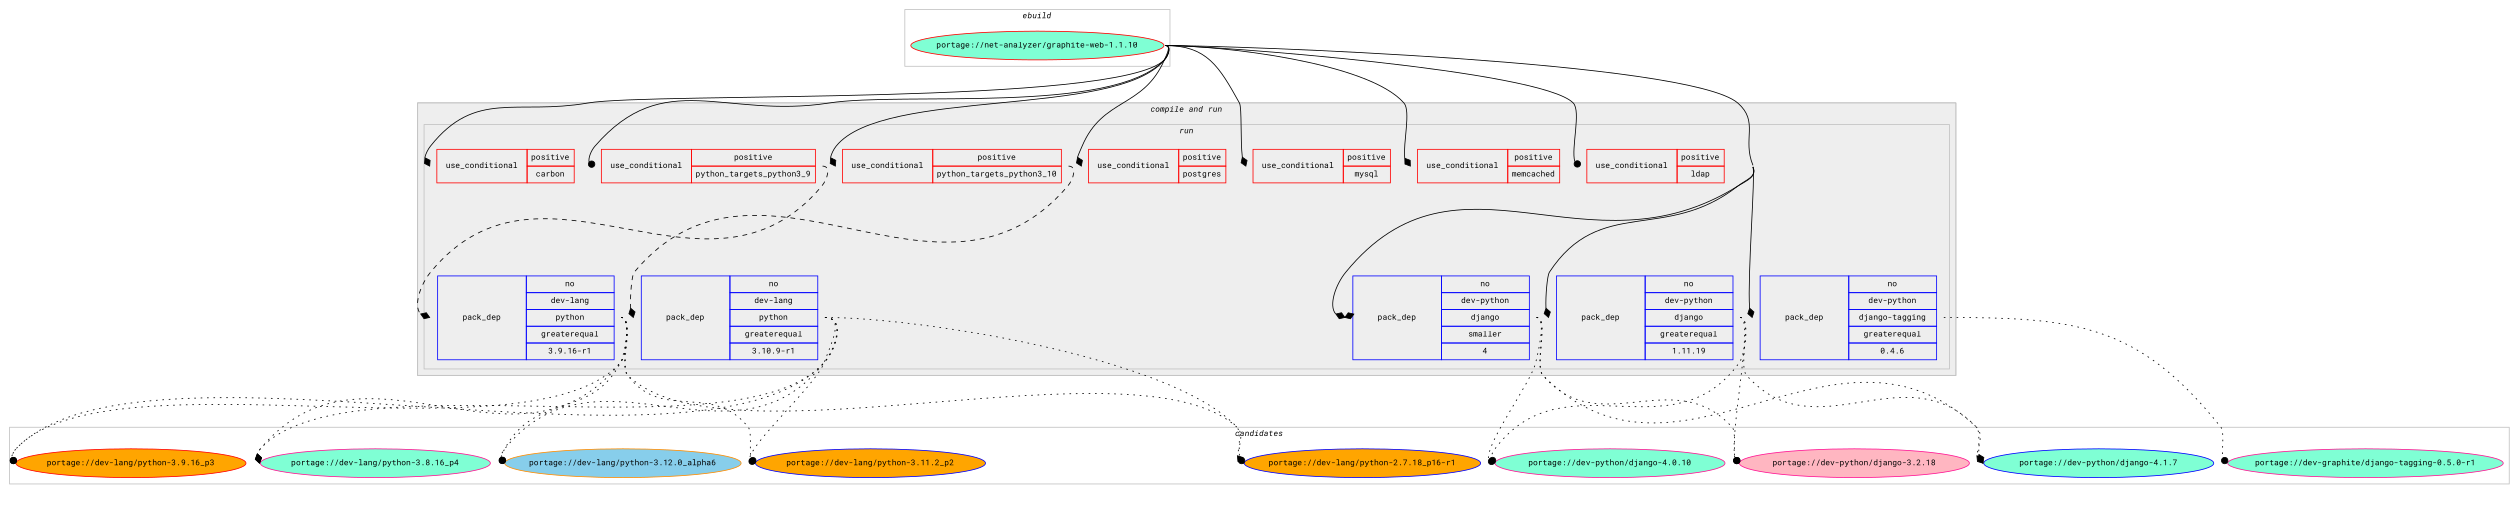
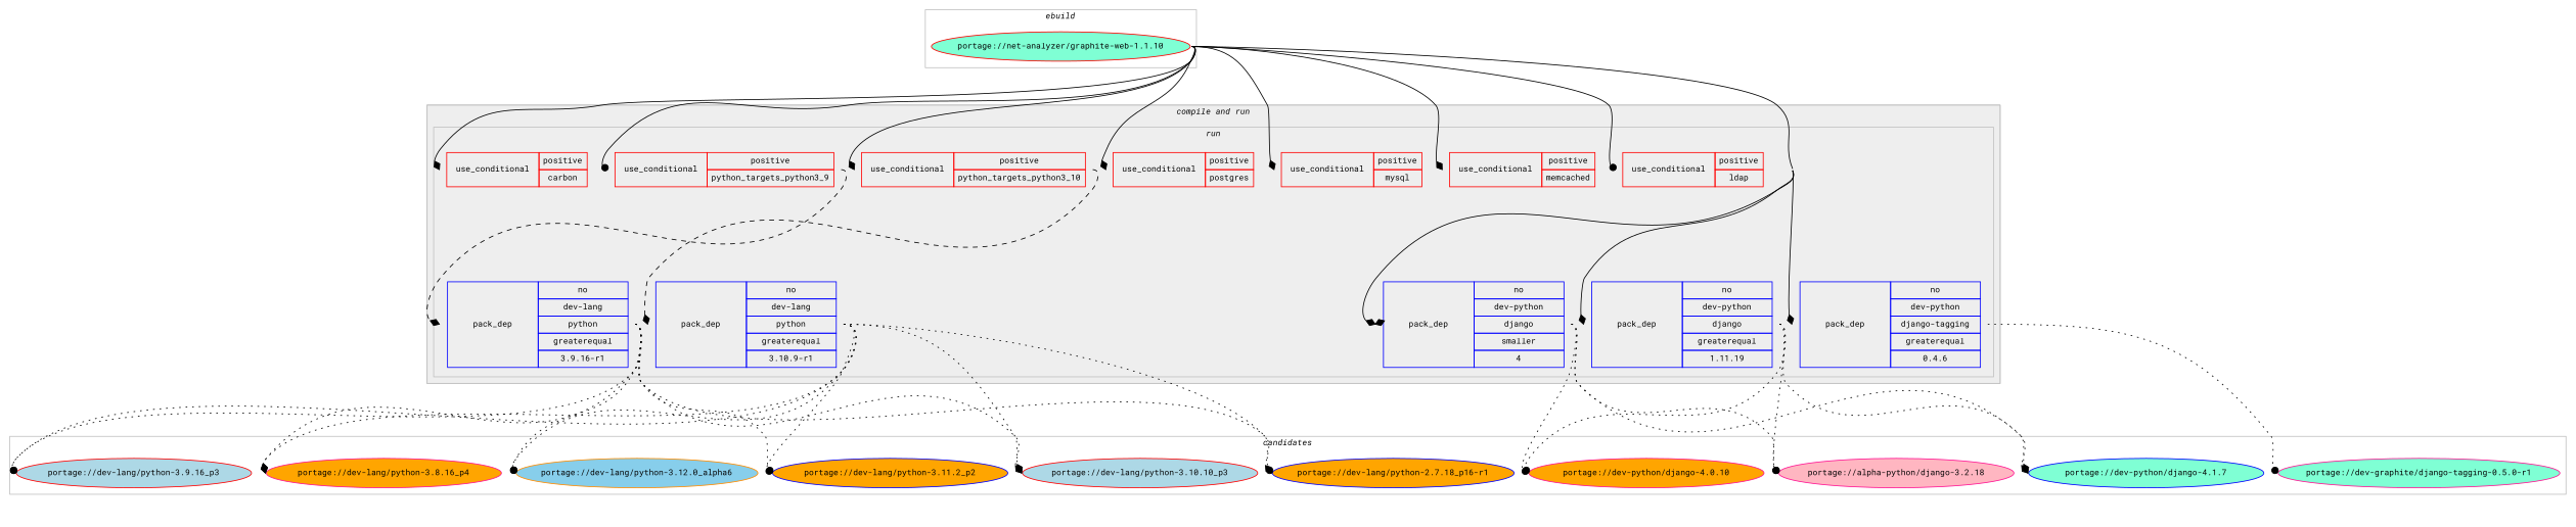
  digraph {
    compound=true
    concentrate=true
    fontname="Roboto Mono"
    fontsize=10
    newrank=true
    rankdir=TB
    ranksep=1.5
    node [color=red fontname="Roboto Mono" fontsize=10 shape=none]
    edge [arrowhead=diamond fontname="Roboto Mono" headport=w style=dotted tailport=e weight=100]
    n1 [fillcolor=aquamarine label="portage://net-analyzer/graphite-web-1.1.10" style=filled width=4 shape=""]
    n2 [label=<<TABLE BORDER="0" CELLBORDER="1" CELLSPACING="0" CELLPADDING="4"><TR><TD ROWSPAN="3" CELLPADDING="10">use_conditional</TD></TR><TR><TD>positive</TD></TR><TR><TD>carbon</TD></TR></TABLE>>]
    n3 [label=<<TABLE BORDER="0" CELLBORDER="1" CELLSPACING="0" CELLPADDING="4"><TR><TD ROWSPAN="3" CELLPADDING="10">use_conditional</TD></TR><TR><TD>positive</TD></TR><TR><TD>ldap</TD></TR></TABLE>>]
    n4 [label=<<TABLE BORDER="0" CELLBORDER="1" CELLSPACING="0" CELLPADDING="4"><TR><TD ROWSPAN="3" CELLPADDING="10">use_conditional</TD></TR><TR><TD>positive</TD></TR><TR><TD>memcached</TD></TR></TABLE>>]
    n5 [label=<<TABLE BORDER="0" CELLBORDER="1" CELLSPACING="0" CELLPADDING="4"><TR><TD ROWSPAN="3" CELLPADDING="10">use_conditional</TD></TR><TR><TD>positive</TD></TR><TR><TD>mysql</TD></TR></TABLE>>]
    n6 [label=<<TABLE BORDER="0" CELLBORDER="1" CELLSPACING="0" CELLPADDING="4"><TR><TD ROWSPAN="3" CELLPADDING="10">use_conditional</TD></TR><TR><TD>positive</TD></TR><TR><TD>postgres</TD></TR></TABLE>>]
    n7 [color=blue label=<<TABLE BORDER="0" CELLBORDER="1" CELLSPACING="0" CELLPADDING="4" WIDTH="220"><TR><TD ROWSPAN="6" CELLPADDING="30">pack_dep</TD></TR><TR><TD WIDTH="110">no</TD></TR><TR><TD>dev-lang</TD></TR><TR><TD>python</TD></TR><TR><TD>greaterequal</TD></TR><TR><TD>3.10.9-r1</TD></TR></TABLE>>]
    n8 [label=<<TABLE BORDER="0" CELLBORDER="1" CELLSPACING="0" CELLPADDING="4"><TR><TD ROWSPAN="3" CELLPADDING="10">use_conditional</TD></TR><TR><TD>positive</TD></TR><TR><TD>python_targets_python3_10</TD></TR></TABLE>>]
    n9 [color=blue label=<<TABLE BORDER="0" CELLBORDER="1" CELLSPACING="0" CELLPADDING="4" WIDTH="220"><TR><TD ROWSPAN="6" CELLPADDING="30">pack_dep</TD></TR><TR><TD WIDTH="110">no</TD></TR><TR><TD>dev-lang</TD></TR><TR><TD>python</TD></TR><TR><TD>greaterequal</TD></TR><TR><TD>3.9.16-r1</TD></TR></TABLE>>]
    n10 [label=<<TABLE BORDER="0" CELLBORDER="1" CELLSPACING="0" CELLPADDING="4"><TR><TD ROWSPAN="3" CELLPADDING="10">use_conditional</TD></TR><TR><TD>positive</TD></TR><TR><TD>python_targets_python3_9</TD></TR></TABLE>>]
    n11 [color=blue label=<<TABLE BORDER="0" CELLBORDER="1" CELLSPACING="0" CELLPADDING="4" WIDTH="220"><TR><TD ROWSPAN="6" CELLPADDING="30">pack_dep</TD></TR><TR><TD WIDTH="110">no</TD></TR><TR><TD>dev-python</TD></TR><TR><TD>django</TD></TR><TR><TD>greaterequal</TD></TR><TR><TD>1.11.19</TD></TR></TABLE>>]
    n12 [color=blue label=<<TABLE BORDER="0" CELLBORDER="1" CELLSPACING="0" CELLPADDING="4" WIDTH="220"><TR><TD ROWSPAN="6" CELLPADDING="30">pack_dep</TD></TR><TR><TD WIDTH="110">no</TD></TR><TR><TD>dev-python</TD></TR><TR><TD>django</TD></TR><TR><TD>smaller</TD></TR><TR><TD>4</TD></TR></TABLE>>]
    n13 [color=blue label=<<TABLE BORDER="0" CELLBORDER="1" CELLSPACING="0" CELLPADDING="4" WIDTH="220"><TR><TD ROWSPAN="6" CELLPADDING="30">pack_dep</TD></TR><TR><TD WIDTH="110">no</TD></TR><TR><TD>dev-python</TD></TR><TR><TD>django-tagging</TD></TR><TR><TD>greaterequal</TD></TR><TR><TD>0.4.6</TD></TR></TABLE>>]
    n14 [color=blue fillcolor=orange label="portage://dev-lang/python-2.7.18_p16-r1" style=filled width=4 shape=""]
+   n15 [fillcolor=lightblue label="portage://dev-lang/python-3.10.10_p3" style=filled width=4 shape=""]
    n16 [color=blue fillcolor=orange label="portage://dev-lang/python-3.11.2_p2" style=filled width=4 shape=""]
    n17 [color=darkorange fillcolor=skyblue label="portage://dev-lang/python-3.12.0_alpha6" style=filled width=4 shape=""]
-   n18 [color=deeppink fillcolor=aquamarine label="portage://dev-lang/python-3.8.16_p4" style=filled width=4 shape=""]
-   n19 [fillcolor=orange label="portage://dev-lang/python-3.9.16_p3" style=filled width=4 shape=""]
+   n18 [color=deeppink fillcolor=orange label="portage://dev-lang/python-3.8.16_p4" style=filled width=4 shape=""]
+   n19 [fillcolor=lightblue label="portage://dev-lang/python-3.9.16_p3" style=filled width=4 shape=""]
    n20 [color=deeppink fillcolor=aquamarine label="portage://dev-graphite/django-tagging-0.5.0-r1" style=filled width=4 shape=""]
-   n21 [color=deeppink fillcolor=lightpink label="portage://dev-python/django-3.2.18" style=filled width=4 shape=""]
-   n22 [color=deeppink fillcolor=aquamarine label="portage://dev-python/django-4.0.10" style=filled width=4 shape=""]
+   n21 [color=deeppink fillcolor=lightpink label="portage://alpha-python/django-3.2.18" style=filled width=4 shape=""]
+   n22 [color=deeppink fillcolor=orange label="portage://dev-python/django-4.0.10" style=filled width=4 shape=""]
    n23 [color=blue fillcolor=aquamarine label="portage://dev-python/django-4.1.7" style=filled width=4 shape=""]
    subgraph cluster_1 {
      color=gray
      label=<<i>ebuild</i>>
      n1
    }
    subgraph cluster_2 {
      color=gray
      label=<<i>dependencies</i>>
      subgraph cluster_3 {
        color=gray
        fillcolor="#eeeeee"
        label=<<i>compile</i>>
        style=filled
      }
      subgraph cluster_4 {
        color=gray
        fillcolor="#eeeeee"
        label=<<i>compile and run</i>>
        style=filled
      }
      subgraph cluster_5 {
        color=gray
        fillcolor="#eeeeee"
        label=<<i>run</i>>
        style=filled
        subgraph sub_6 {
          color=gray
          fillcolor="#eeeeee"
          label=<<i>run</i>>
          style=filled
          n2
        }
        subgraph sub_7 {
          color=gray
          fillcolor="#eeeeee"
          label=<<i>run</i>>
          style=filled
          n3
        }
        subgraph sub_8 {
          color=gray
          fillcolor="#eeeeee"
          label=<<i>run</i>>
          style=filled
          n4
        }
        subgraph sub_9 {
          color=gray
          fillcolor="#eeeeee"
          label=<<i>run</i>>
          style=filled
          n5
        }
        subgraph sub_10 {
          color=gray
          fillcolor="#eeeeee"
          label=<<i>run</i>>
          style=filled
          n6
        }
        subgraph sub_11 {
          color=gray
          fillcolor="#eeeeee"
          label=<<i>run</i>>
          style=filled
          n8
          subgraph sub_12 {
            color=gray
            fillcolor="#eeeeee"
            label=<<i>run</i>>
            style=filled
            n7
          }
        }
        subgraph sub_13 {
          color=gray
          fillcolor="#eeeeee"
          label=<<i>run</i>>
          style=filled
          n10
          subgraph sub_14 {
            color=gray
            fillcolor="#eeeeee"
            label=<<i>run</i>>
            style=filled
            n9
          }
        }
        subgraph sub_15 {
          color=gray
          fillcolor="#eeeeee"
          label=<<i>run</i>>
          style=filled
          n11
        }
        subgraph sub_16 {
          color=gray
          fillcolor="#eeeeee"
          label=<<i>run</i>>
          style=filled
          n12
        }
        subgraph sub_17 {
          color=gray
          fillcolor="#eeeeee"
          label=<<i>run</i>>
          style=filled
          n13
        }
      }
    }
    subgraph cluster_18 {
      color=gray
      label=<<i>candidates</i>>
      rank=same
      subgraph sub_19 {
        color=black
        label=<<i>candidates</i>>
        nodesep=1
        rank=same
        n14
+       n15
        n16
        n17
        n18
        n19
      }
      subgraph sub_20 {
        color=black
        label=<<i>candidates</i>>
        nodesep=1
        rank=same
        n14
+       n15
        n16
        n17
        n18
        n19
      }
      subgraph sub_21 {
        color=black
        label=<<i>candidates</i>>
        nodesep=1
        rank=same
        n20
      }
      subgraph sub_22 {
        color=black
        label=<<i>candidates</i>>
        nodesep=1
        rank=same
        n21
        n22
        n23
      }
      subgraph sub_23 {
        color=black
        label=<<i>candidates</i>>
        nodesep=1
        rank=same
        n21
        n22
        n23
      }
    }
    n1 -> n2 [style=solid weight=20]
    n1 -> n3 [arrowhead=dot style=solid weight=20]
    n1 -> n4 [style=solid weight=20]
    n1 -> n5 [style=solid weight=20]
    n1 -> n6 [style=solid weight=20]
    n1 -> n8 [style=solid weight=20]
    n1 -> n10 [arrowhead=dot style=solid weight=20]
    n1 -> n11 [style=solid weight=20]
    n1 -> n12 [style=solid weight=20]
    n1 -> n13 [style=solid weight=20]
    n7 -> n14 [arrowhead=dot]
+   n7 -> n15
    n7 -> n16 [arrowhead=dot]
    n7 -> n17 [arrowhead=dot]
    n7 -> n18
    n7 -> n19 [arrowhead=dot]
    n8 -> n7 [style=dashed weight=20]
    n9 -> n14
+   n9 -> n15
    n9 -> n16 [arrowhead=dot]
    n9 -> n17 [arrowhead=dot]
    n9 -> n18
    n9 -> n19 [arrowhead=dot]
    n10 -> n9 [style=dashed weight=20]
    n11 -> n21 [arrowhead=dot]
    n11 -> n22 [arrowhead=dot]
    n11 -> n23
    n12 -> n21 [arrowhead=dot]
    n12 -> n22 [arrowhead=dot]
    n12 -> n23
    n13 -> n20 [arrowhead=dot]
  }
